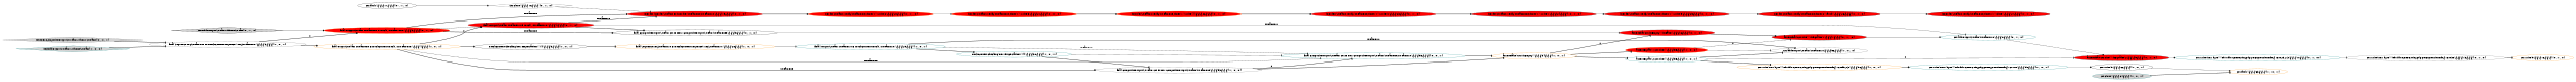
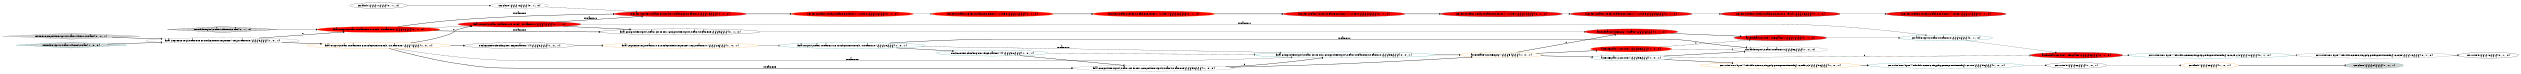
  digraph {
    rankdir=LR
    node [color=teal fillcolor=white shape=ellipse style=filled]
    edge [arrowhead=tee style=bold]
    n1 [color=gray40 fillcolor=red label="final OutputStream streamTwo = mock(,\"streamTwo\")@@@4@@@['0', '1', '0']"]
    n2 [color=gray40 fillcolor=red label="InOrder inOrderStreams = inOrder(streamOne,streamTwo)@@@19@@@['0', '1', '0']"]
    n3 [color=black label="final CompositeOutputStream cos = new CompositeOutputStream(streamOne)@@@5@@@['0', '1', '0']"]
    n4 [label="cos.addOutputStream(streamTwo)@@@8@@@['0', '1', '0']"]
    n5 [color=darkorange fillcolor=red label="inOrderStreams.verify(streamOne,times(1)).write(2)@@@20@@@['0', '1', '0']"]
    n6 [color=gray40 fillcolor=red label="assertThat(cos.isEmpty()).isFalse()@@@6@@@['0', '1', '0']"]
    n7 [fillcolor=red label="assertThat(cos.size()).isEqualTo(2)@@@9@@@['0', '1', '0']"]
    n8 [color=gray40 label="final Sequence seqStreamOne = mockContext.sequence(\"seqStreamOne\")@@@3@@@['1', '0', '1']"]
    n9 [color=darkorange fillcolor=red label="final OutputStream streamOne = mock(,\"streamOne\")@@@3@@@['0', '1', '0']"]
    n10 [color=darkorange label="final OutputStream streamOne = mockContext.mock(,\"streamOne\")@@@4@@@['1', '0', '1']"]
    n11 [color=gray40 label="final CompositeOutputStream cos = new CompositeOutputStream(streamOne)@@@53@@@['1', '0', '0']"]
    n12 [label="final CompositeOutputStream cos = new CompositeOutputStream(streamOne,streamTwo)@@@53@@@['0', '0', '1']"]
    n13 [color=black label="mockContext.checking(new Expectations(){})@@@5@@@['1', '0', '1']"]
    n14 [color=darkorange fillcolor=red label="assertEquals(1,cos.size())@@@55@@@['1', '0', '0']"]
    n15 [color=gray40 label="cos.addOutputStream(streamTwo)@@@56@@@['1', '0', '0']"]
    n16 [fillcolor=red label="assertThat(cos.size()).isEqualTo(1)@@@7@@@['0', '1', '0']"]
    n17 [label="mockContext.checking(new Expectations(){})@@@30@@@['1', '0', '1']"]
    n18 [color=darkorange label="assertFalse(cos.isEmpty())@@@54@@@['1', '0', '1']"]
-   n19 [color=gray40 label="cos.close()@@@18@@@['0', '1', '0']" shape=diamond]
+   n19 [color=gray40 label="cos.close()@@@18@@@['0', '1', '0']"]
    n20 [label="assertEquals(2,cos.size())@@@55@@@['1', '0', '1']"]
    n21 [color=darkorange label="cos.write(new byte((((edu.fdu.CPPDG.tinypdg.pe.ExpressionInfo@1600f5,2,3)@@@56@@@['1', '0', '1']"]
    n22 [fillcolor=lightgray label="cos.close()@@@64@@@['1', '0', '1']"]
    n23 [fillcolor=red label="inOrderStreams.verify(streamOne,times(1)).write(1)@@@24@@@['0', '1', '0']"]
    n24 [fillcolor=red label="inOrderStreams.verify(streamOne,times(1)).write(9)@@@25@@@['0', '1', '0']"]
    n25 [color=black fillcolor=red label="inOrderStreams.verify(streamOne,times(2)).flush()@@@26@@@['0', '1', '0']"]
    n26 [label="final OutputStream streamTwo = mockContext.mock(,\"streamTwo\")@@@29@@@['1', '0', '1']"]
    n27 [color=black fillcolor=red label="inOrderStreams.verify(streamOne,times(1)).close()@@@27@@@['0', '1', '0']"]
-   n28 [color=darkorange label="cos.write(9)@@@16@@@['0', '1', '0']"]
+   n28 [color=black label="cos.write(9)@@@16@@@['0', '1', '0']"]
    n29 [color=black label="cos.flush()@@@17@@@['0', '1', '0']"]
    n30 [color=darkorange fillcolor=red label="inOrderStreams.verify(streamOne,times(1)).write(3)@@@21@@@['0', '1', '0']"]
    n31 [label="cos.write(new byte((((edu.fdu.CPPDG.tinypdg.pe.ExpressionInfo@160108)@@@59@@@['1', '0', '1']"]
    n32 [color=black label="cos.write(9)@@@62@@@['1', '0', '1']"]
    n33 [color=darkorange label="final Sequence seqStreamTwo = mockContext.sequence(\"seqStreamTwo\")@@@28@@@['1', '0', '1']"]
    n34 [label="cos.write(new byte((((edu.fdu.CPPDG.tinypdg.pe.ExpressionInfo@160025,2,3)@@@10@@@['0', '1', '0']"]
    n35 [color=gray40 label="cos.write(new byte((((edu.fdu.CPPDG.tinypdg.pe.ExpressionInfo@160038)@@@13@@@['0', '1', '0']"]
    n36 [color=gray40 fillcolor=lightgray label="testNewCompositeOutputStreamWithTwoStreams['0', '0', '1']" shape=diamond]
    n37 [color=darkorange fillcolor=red label="inOrderStreams.verify(streamOne,times(1)).write(4)@@@22@@@['0', '1', '0']"]
    n38 [color=gray40 fillcolor=red label="inOrderStreams.verify(streamOne,times(1)).write(0)@@@23@@@['0', '1', '0']"]
    n39 [color=darkorange label="cos.flush()@@@63@@@['1', '0', '1']"]
    n40 [fillcolor=lightgray label="testAddOutputStreamWithOneStream['1', '0', '0']" shape=diamond]
    n41 [color=black fillcolor=lightgray label="testAddOutputStreamWithOneStream['0', '1', '0']" shape=diamond]
    n1 -> n2 [label=streamTwo]
    n1 -> n3 [arrowhead=dot]
    n1 -> n4 [label=streamTwo style=solid]
    n2 -> n5 [arrowhead=dot]
    n3 -> n6 [style=solid]
    n4 -> n7 [arrowhead=dot style=solid]
    n5 -> n30 [style=solid]
    n6 -> n16 [arrowhead=dot]
    n7 -> n34 [arrowhead=dot style=solid]
    n8 -> n9 [arrowhead=dot label=0]
    n8 -> n10 [arrowhead=dot]
    n9 -> n1 [style=solid]
    n9 -> n2 [label=streamOne]
    n9 -> n3 [arrowhead=dot label=streamOne]
    n10 -> n1 [arrowhead=dot label=0]
    n10 -> n11 [arrowhead=dot label=streamOne]
    n10 -> n12 [label=streamOne style=solid]
    n10 -> n13 [arrowhead=dot]
    n11 -> n12 [label=0]
    n11 -> n18
    n12 -> n18
    n13 -> n33
    n14 -> n15 [style=solid]
    n14 -> n16 [label=0 style=solid]
    n16 -> n4 [arrowhead=dot style=solid]
    n17 -> n11
    n17 -> n12 [style=solid]
    n18 -> n6 [label=0]
    n18 -> n14
    n18 -> n20
    n19 -> n2 [style=solid]
    n20 -> n7 [label=0 style=solid]
    n20 -> n15
    n20 -> n21
    n21 -> n31 [arrowhead=dot]
    n23 -> n24 [arrowhead=dot style=solid]
    n24 -> n25 [arrowhead=dot style=solid]
    n25 -> n27 [arrowhead=dot style=solid]
    n26 -> n12 [label=streamTwo style=solid]
    n26 -> n15 [label=streamTwo]
    n26 -> n17
    n29 -> n19 [arrowhead=dot style=solid]
    n30 -> n37 [arrowhead=dot]
    n31 -> n32 [arrowhead=dot style=solid]
    n32 -> n39 [arrowhead=dot style=solid]
    n33 -> n26 [style=solid]
    n34 -> n35 [style=solid]
    n35 -> n28
    n36 -> n8
    n37 -> n38 [arrowhead=dot]
    n38 -> n23
-   n22 -> n39
+   n39 -> n22
    n40 -> n8
    n41 -> n9 [arrowhead=dot style=solid]
  }
